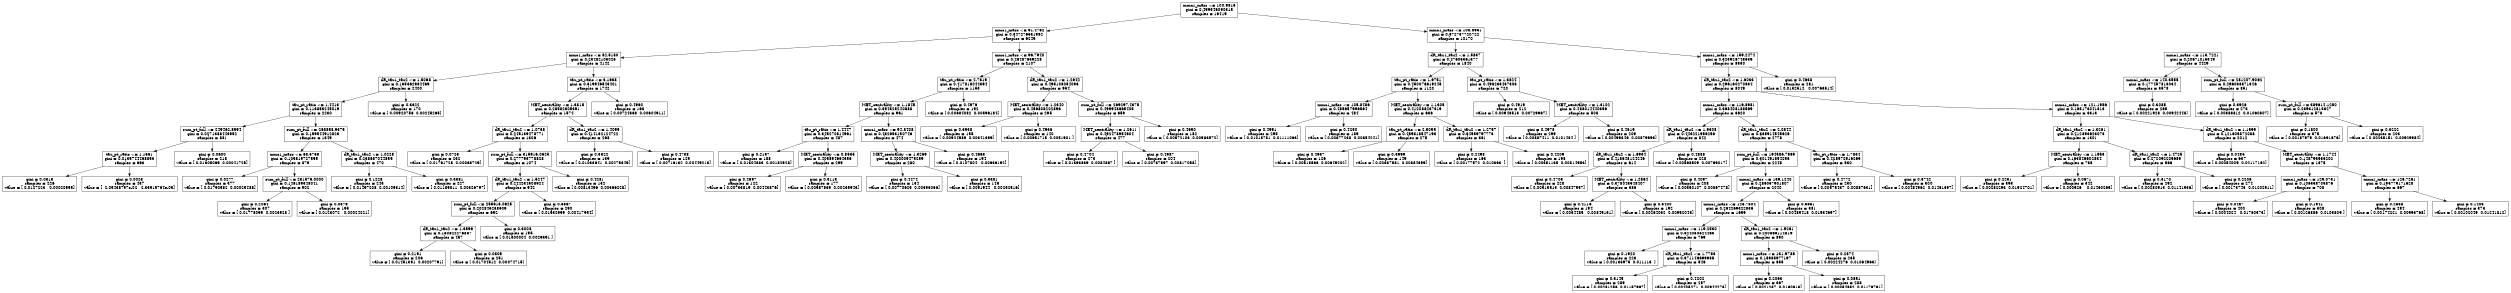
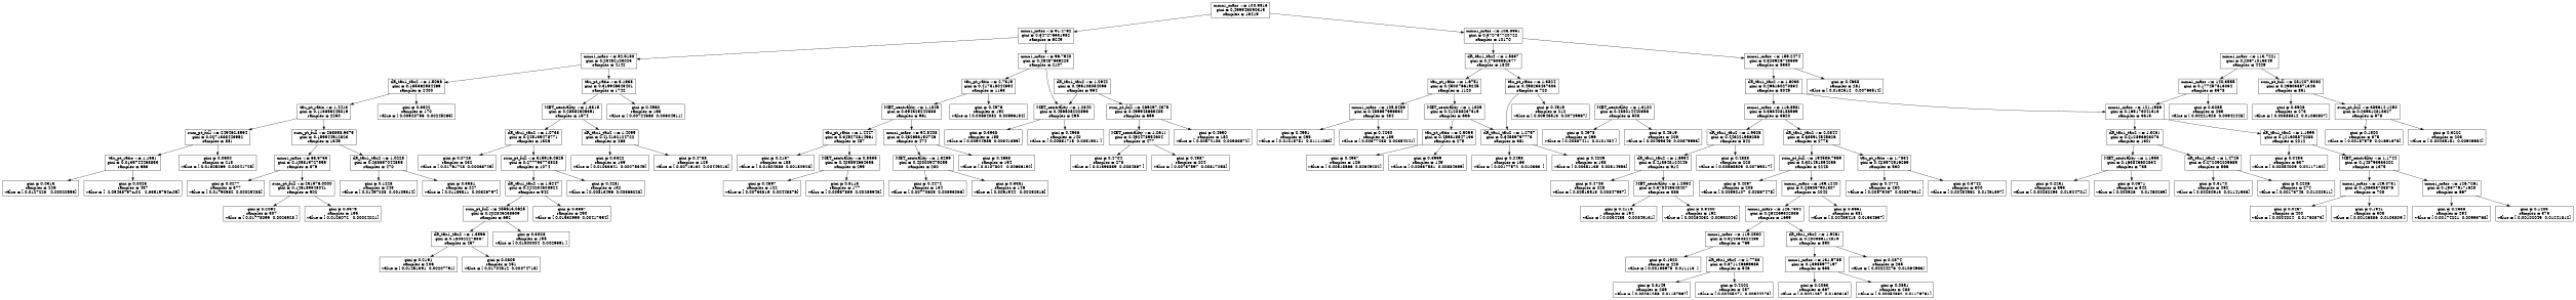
  digraph {
    node [shape=box]
    n1 [label="mmc1_mass <= 100.9815\ngini = 0.499546090315\nsamples = 16419"]
    n2 [label="mmc1_mass <= 91.4762\ngini = 0.347276531982\nsamples = 6249"]
    n3 [label="mmc1_mass <= 108.8951\ngini = 0.372737720722\nsamples = 10170"]
    n4 [label="mmc1_mass <= 82.5180\ngini = 0.23482103025\nsamples = 4142"]
    n5 [label="mmc1_mass <= 96.7940\ngini = 0.46487659228\nsamples = 2107"]
    n6 [label="dR_tau1_tau2 <= 1.5837\ngini = 0.47605361577\nsamples = 1840"]
    n7 [label="mmc1_mass <= 159.2474\ngini = 0.323926743539\nsamples = 8330"]
    n8 [label="dR_tau1_tau2 <= 1.5068\ngini = 0.135362984469\nsamples = 2400"]
    n9 [label="tau_pt_ratio <= 3.1638\ngini = 0.319946543401\nsamples = 1742"]
    n10 [label="tau_pt_ratio <= 2.7319\ngini = 0.417818044394\nsamples = 1153"]
    n11 [label="dR_tau1_tau2 <= 1.2642\ngini = 0.495108054096\nsamples = 954"]
    n12 [label="tau_pt_ratio <= 1.4413\ngini = 0.113853245019\nsamples = 2230"]
    n13 [label="gini = 0.3322\nsamples = 170\nvalue = [ 0.00920756  0.00245265]"]
    n14 [label="MET_centrality <= 1.3815\ngini = 0.28582305391\nsamples = 1574"]
    n15 [label="gini = 0.4960\nsamples = 168\nvalue = [ 0.00724368  0.00604911]"]
    n16 [label="sum_pt_full <= 249462.8594\ngini = 0.0271388443952\nsamples = 881"]
    n17 [label="sum_pt_full <= 268858.9375\ngini = 0.159544912823\nsamples = 1349"]
    n18 [label="tau_pt_ratio <= 1.1561\ngini = 0.0135744468853\nsamples = 663"]
    n19 [label="gini = 0.0600\nsamples = 218\nvalue = [ 0.01305069  0.00041725]"]
    n20 [label="mmc1_mass <= 68.5753\ngini = 0.105819727555\nsamples = 879"]
    n21 [label="dR_tau1_tau2 <= 1.0228\ngini = 0.238687044855\nsamples = 470"]
    n22 [label="gini = 0.0313\nsamples = 226\nvalue = [ 0.0127223   0.00020555]"]
    n23 [label="gini = 0.0023\nsamples = 437\nvalue = [  2.05438797e-02   2.33515764e-05]"]
    n24 [label="gini = 0.0277\nsamples = 377\nvalue = [ 0.01790582  0.00025488]"]
    n25 [label="sum_pt_full <= 231576.0000\ngini = 0.146189348041\nsamples = 502"]
    n26 [label="gini = 0.1228\nsamples = 243\nvalue = [ 0.01497208  0.00105314]"]
    n27 [label="gini = 0.3381\nsamples = 227\nvalue = [ 0.01189811  0.00326797]"]
    n28 [label="gini = 0.2064\nsamples = 307\nvalue = [ 0.01778099  0.0023528 ]"]
    n29 [label="gini = 0.0379\nsamples = 195\nvalue = [ 0.0123072   0.00024221]"]
    n30 [label="dR_tau1_tau2 <= 1.0738\ngini = 0.245139478771\nsamples = 1306"]
    n31 [label="dR_tau1_tau2 <= 1.4095\ngini = 0.414162124722\nsamples = 268"]
    n32 [label="gini = 0.0723\nsamples = 232\nvalue = [ 0.01761728  0.00068729]"]
    n33 [label="sum_pt_full <= 315916.0625\ngini = 0.277793778828\nsamples = 1074"]
    n34 [label="gini = 0.3322\nsamples = 139\nvalue = [ 0.01033641  0.00275349]"]
    n35 [label="gini = 0.4738\nsamples = 129\nvalue = [ 0.00716132  0.00449213]"]
    n36 [label="dR_tau1_tau2 <= 1.5247\ngini = 0.244234508924\nsamples = 942"]
    n37 [label="gini = 0.4281\nsamples = 132\nvalue = [ 0.00813496  0.00366228]"]
    n38 [label="sum_pt_full <= 255613.0625\ngini = 0.202845238609\nsamples = 652"]
    n39 [label="gini = 0.3367\nsamples = 290\nvalue = [ 0.01532999  0.00417954]"]
    n40 [label="dR_tau1_tau2 <= 1.3596\ngini = 0.150822276857\nsamples = 457"]
    n41 [label="gini = 0.3008\nsamples = 195\nvalue = [ 0.01300004  0.0029391 ]"]
    n42 [label="gini = 0.2191\nsamples = 206\nvalue = [ 0.01451391  0.00207791]"]
    n43 [label="gini = 0.0805\nsamples = 251\nvalue = [ 0.01704512  0.00074715]"]
    n44 [label="MET_centrality <= 1.1845\ngini = 0.394325240888\nsamples = 961"]
    n45 [label="gini = 0.4976\nsamples = 192\nvalue = [ 0.00684082  0.00596184]"]
    n46 [label="MET_centrality <= 1.2340\ngini = 0.456808202896\nsamples = 295"]
    n47 [label="sum_pt_full <= 269297.4375\ngini = 0.499948665405\nsamples = 659"]
    n48 [label="tau_pt_ratio <= 1.4447\ngini = 0.345270814961\nsamples = 487"]
    n49 [label="mmc1_mass <= 94.8408\ngini = 0.432653150746\nsamples = 474"]
    n50 [label="gini = 0.2157\nsamples = 188\nvalue = [ 0.01304383  0.00182928]"]
    n51 [label="MET_centrality <= 0.8535\ngini = 0.405894664356\nsamples = 299"]
    n52 [label="MET_centrality <= 1.3269\ngini = 0.400009475259\nsamples = 280"]
    n53 [label="gini = 0.4668\nsamples = 194\nvalue = [ 0.0107804   0.00636192]"]
    n54 [label="gini = 0.4697\nsamples = 122\nvalue = [ 0.00733819  0.00443876]"]
    n55 [label="gini = 0.3113\nsamples = 177\nvalue = [ 0.00987839  0.00235943]"]
    n56 [label="gini = 0.4474\nsamples = 134\nvalue = [ 0.00770625  0.00393066]"]
    n57 [label="gini = 0.3381\nsamples = 146\nvalue = [ 0.0091944   0.00252516]"]
    n58 [label="gini = 0.3938\nsamples = 155\nvalue = [ 0.00924989  0.00341399]"]
    n59 [label="gini = 0.4936\nsamples = 140\nvalue = [ 0.00651715  0.0051901 ]"]
    n60 [label="MET_centrality <= 1.2611\ngini = 0.492478954604\nsamples = 477"]
    n61 [label="gini = 0.4650\nsamples = 182\nvalue = [ 0.00572103  0.00983572]"]
    n62 [label="gini = 0.4704\nsamples = 273\nvalue = [ 0.01393839  0.0084867 ]"]
    n63 [label="gini = 0.4987\nsamples = 204\nvalue = [ 0.00737597  0.00817058]"]
    n64 [label="tau_pt_ratio <= 1.6751\ngini = 0.450076619245\nsamples = 1120"]
    n65 [label="tau_pt_ratio <= 1.3824\ngini = 0.498233437303\nsamples = 720"]
    n66 [label="dR_tau1_tau2 <= 1.6033\ngini = 0.296160270834\nsamples = 8049"]
    n67 [label="gini = 0.4638\nsamples = 281\nvalue = [ 0.0132512   0.00763514]"]
    n68 [label="mmc1_mass <= 105.8486\ngini = 0.485657996564\nsamples = 484"]
    n69 [label="MET_centrality <= 1.1305\ngini = 0.412088237319\nsamples = 636"]
    n70 [label="gini = 0.4919\nsamples = 212\nvalue = [ 0.00943513  0.00729967]"]
    n71 [label="MET_centrality <= 1.3102\ngini = 0.488014440356\nsamples = 508"]
    n72 [label="gini = 0.4991\nsamples = 295\nvalue = [ 0.01018781  0.01111063]"]
    n73 [label="gini = 0.4250\nsamples = 189\nvalue = [ 0.00377238  0.00854241]"]
    n74 [label="tau_pt_ratio <= 2.5055\ngini = 0.459818547193\nsamples = 275"]
    n75 [label="dR_tau1_tau2 <= 1.2757\ngini = 0.34559797773\nsamples = 361"]
    n76 [label="gini = 0.4937\nsamples = 126\nvalue = [ 0.00518566  0.00649202]"]
    n77 [label="gini = 0.3999\nsamples = 149\nvalue = [ 0.00337581  0.00884399]"]
    n78 [label="gini = 0.2498\nsamples = 163\nvalue = [ 0.00177572  0.010363  ]"]
    n79 [label="gini = 0.4209\nsamples = 198\nvalue = [ 0.00351135  0.00814953]"]
    n80 [label="gini = 0.4978\nsamples = 299\nvalue = [ 0.00887411  0.0101484 ]"]
    n81 [label="gini = 0.4619\nsamples = 209\nvalue = [ 0.00499346  0.00879993]"]
    n82 [label="mmc1_mass <= 116.8981\ngini = 0.368408188569\nsamples = 3620"]
    n83 [label="mmc1_mass <= 121.1986\ngini = 0.165173041313\nsamples = 3313"]
    n84 [label="mmc1_mass <= 113.7221\ngini = 0.20671015349\nsamples = 4429"]
    n85 [label="sum_pt_full <= 281207.9062\ngini = 0.296038871346\nsamples = 851"]
    n86 [label="mmc1_mass <= 140.3555\ngini = 0.177457813034\nsamples = 3578"]
    n87 [label="dR_tau1_tau2 <= 1.9308\ngini = 0.443221956256\nsamples = 842"]
    n88 [label="dR_tau1_tau2 <= 2.0844\ngini = 0.335914545626\nsamples = 2778"]
    n89 [label="gini = 0.3926\nsamples = 273\nvalue = [ 0.00388812  0.01060807]"]
    n90 [label="sum_pt_full <= 389614.1250\ngini = 0.239312813327\nsamples = 578"]
    n91 [label="gini = 0.3085\nsamples = 265\nvalue = [ 0.00221928  0.00942448]"]
    n92 [label="gini = 0.1800\nsamples = 375\nvalue = [ 0.00187979  0.01691676]"]
    n93 [label="gini = 0.3222\nsamples = 203\nvalue = [ 0.00235151  0.00929984]"]
    n94 [label="dR_tau1_tau2 <= 1.3261\ngini = 0.212893623073\nsamples = 1301"]
    n95 [label="dR_tau1_tau2 <= 1.1599\ngini = 0.121605872088\nsamples = 2012"]
    n96 [label="MET_centrality <= 1.1953\ngini = 0.163846602834\nsamples = 735"]
    n97 [label="dR_tau1_tau2 <= 1.4725\ngini = 0.272092205689\nsamples = 566"]
    n98 [label="gini = 0.0485\nsamples = 637\nvalue = [ 0.00054009  0.02117162]"]
    n99 [label="MET_centrality <= 1.1744\ngini = 0.148793533202\nsamples = 1375"]
    n100 [label="gini = 0.2231\nsamples = 393\nvalue = [ 0.00282293  0.01924701]"]
    n101 [label="gini = 0.0671\nsamples = 342\nvalue = [ 0.000526    0.01460265]"]
    n102 [label="gini = 0.3170\nsamples = 292\nvalue = [ 0.00280913  0.01141536]"]
    n103 [label="gini = 0.2206\nsamples = 274\nvalue = [ 0.00173743  0.01202911]"]
    n104 [label="mmc1_mass <= 129.0731\ngini = 0.106358703876\nsamples = 708"]
    n105 [label="mmc1_mass <= 126.7261\ngini = 0.195779171628\nsamples = 667"]
    n106 [label="gini = 0.0437\nsamples = 400\nvalue = [ 0.0004024   0.01760373]"]
    n107 [label="gini = 0.1941\nsamples = 308\nvalue = [ 0.00126886  0.0103809 ]"]
    n108 [label="gini = 0.2538\nsamples = 294\nvalue = [ 0.00174221  0.00993768]"]
    n109 [label="gini = 0.1403\nsamples = 373\nvalue = [ 0.00102049  0.01241812]"]
    n110 [label="dR_tau1_tau2 <= 1.6934\ngini = 0.418648124246\nsamples = 614"]
    n111 [label="gini = 0.4888\nsamples = 228\nvalue = [ 0.00568509  0.00769017]"]
    n112 [label="sum_pt_full <= 194586.7969\ngini = 0.301491854296\nsamples = 2248"]
    n113 [label="tau_pt_ratio <= 1.7834\ngini = 0.428572916269\nsamples = 530"]
    n114 [label="gini = 0.4703\nsamples = 228\nvalue = [ 0.00515513  0.00847557]"]
    n115 [label="MET_centrality <= 1.2564\ngini = 0.378043548407\nsamples = 386"]
    n116 [label="gini = 0.4116\nsamples = 194\nvalue = [ 0.0034485   0.00845131]"]
    n117 [label="gini = 0.3400\nsamples = 192\nvalue = [ 0.00264032  0.00952043]"]
    n118 [label="gini = 0.4097\nsamples = 208\nvalue = [ 0.00350107  0.00867478]"]
    n119 [label="mmc1_mass <= 139.1240\ngini = 0.286057901807\nsamples = 2040"]
    n120 [label="gini = 0.4772\nsamples = 230\nvalue = [ 0.00575437  0.00887631]"]
    n121 [label="gini = 0.3742\nsamples = 300\nvalue = [ 0.00484962  0.01461397]"]
    n122 [label="mmc1_mass <= 125.7504\ngini = 0.264269322836\nsamples = 1659"]
    n123 [label="gini = 0.3651\nsamples = 381\nvalue = [ 0.00485418  0.01534657]"]
    n124 [label="mmc1_mass <= 119.2530\ngini = 0.324050524463\nsamples = 769"]
    n125 [label="dR_tau1_tau2 <= 1.9261\ngini = 0.200866114819\nsamples = 890"]
    n126 [label="gini = 0.1920\nsamples = 223\nvalue = [ 0.00133975  0.011113  ]"]
    n127 [label="dR_tau1_tau2 <= 1.7783\ngini = 0.371146699985\nsamples = 546"]
    n128 [label="mmc1_mass <= 131.9785\ngini = 0.15985977197\nsamples = 655"]
    n129 [label="gini = 0.2874\nsamples = 235\nvalue = [ 0.00224276  0.01064963]"]
    n130 [label="gini = 0.3145\nsamples = 289\nvalue = [ 0.00281256  0.01157967]"]
    n131 [label="gini = 0.4202\nsamples = 257\nvalue = [ 0.00405271  0.00944273]"]
    n132 [label="gini = 0.2063\nsamples = 367\nvalue = [ 0.0021237  0.0160613]"]
    n133 [label="gini = 0.0851\nsamples = 288\nvalue = [ 0.00054832  0.01176761]"]
    n1 -> n2
    n1 -> n3
    n2 -> n4
    n2 -> n5
    n3 -> n6
    n3 -> n7
    n4 -> n8
    n4 -> n9
    n5 -> n10
-   n5 -> n11
+   n5 -> n46
    n6 -> n64
    n6 -> n65
    n7 -> n66
    n7 -> n67
    n8 -> n12
    n8 -> n13
    n9 -> n14
    n9 -> n15
    n10 -> n44
    n10 -> n45
    n11 -> n46
    n11 -> n47
    n12 -> n16
    n12 -> n17
    n14 -> n30
    n14 -> n31
    n16 -> n18
    n16 -> n19
    n17 -> n20
    n17 -> n21
    n18 -> n22
    n18 -> n23
    n20 -> n24
    n20 -> n25
    n21 -> n26
    n21 -> n27
    n25 -> n28
    n25 -> n29
    n30 -> n32
    n30 -> n33
    n31 -> n34
    n31 -> n35
    n33 -> n36
    n33 -> n37
    n36 -> n38
    n36 -> n39
    n38 -> n40
    n38 -> n41
    n40 -> n42
    n40 -> n43
    n44 -> n48
    n44 -> n49
    n46 -> n58
    n46 -> n59
    n47 -> n60
    n47 -> n61
    n48 -> n50
    n48 -> n51
    n49 -> n52
    n49 -> n53
    n51 -> n54
    n51 -> n55
    n52 -> n56
    n52 -> n57
    n60 -> n62
    n60 -> n63
    n64 -> n68
    n64 -> n69
    n65 -> n70
-   n65 -> n71
+   n65 -> n75
    n66 -> n82
    n66 -> n83
    n68 -> n72
    n68 -> n73
    n69 -> n74
    n69 -> n75
    n71 -> n80
    n71 -> n81
    n74 -> n76
    n74 -> n77
    n75 -> n78
    n75 -> n79
    n82 -> n87
    n82 -> n88
    n83 -> n94
    n83 -> n95
    n84 -> n85
    n84 -> n86
    n85 -> n89
    n85 -> n90
+   n86 -> n83
    n86 -> n91
    n87 -> n110
    n87 -> n111
    n88 -> n112
    n88 -> n113
    n90 -> n92
    n90 -> n93
    n94 -> n96
    n94 -> n97
    n95 -> n98
    n95 -> n99
    n96 -> n100
    n96 -> n101
    n97 -> n102
    n97 -> n103
    n99 -> n104
    n99 -> n105
    n104 -> n106
    n104 -> n107
    n105 -> n108
    n105 -> n109
    n110 -> n114
    n110 -> n115
    n112 -> n118
    n112 -> n119
    n113 -> n120
    n113 -> n121
    n115 -> n116
    n115 -> n117
    n119 -> n122
    n119 -> n123
    n122 -> n124
    n122 -> n125
    n124 -> n126
-   n124 -> n127
    n125 -> n128
    n125 -> n129
    n127 -> n130
    n127 -> n131
    n128 -> n132
    n128 -> n133
  }
